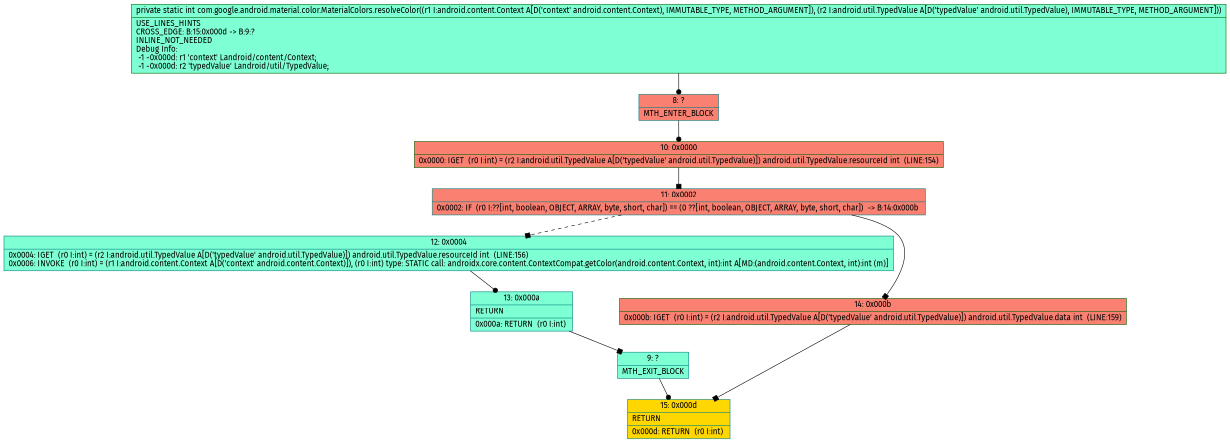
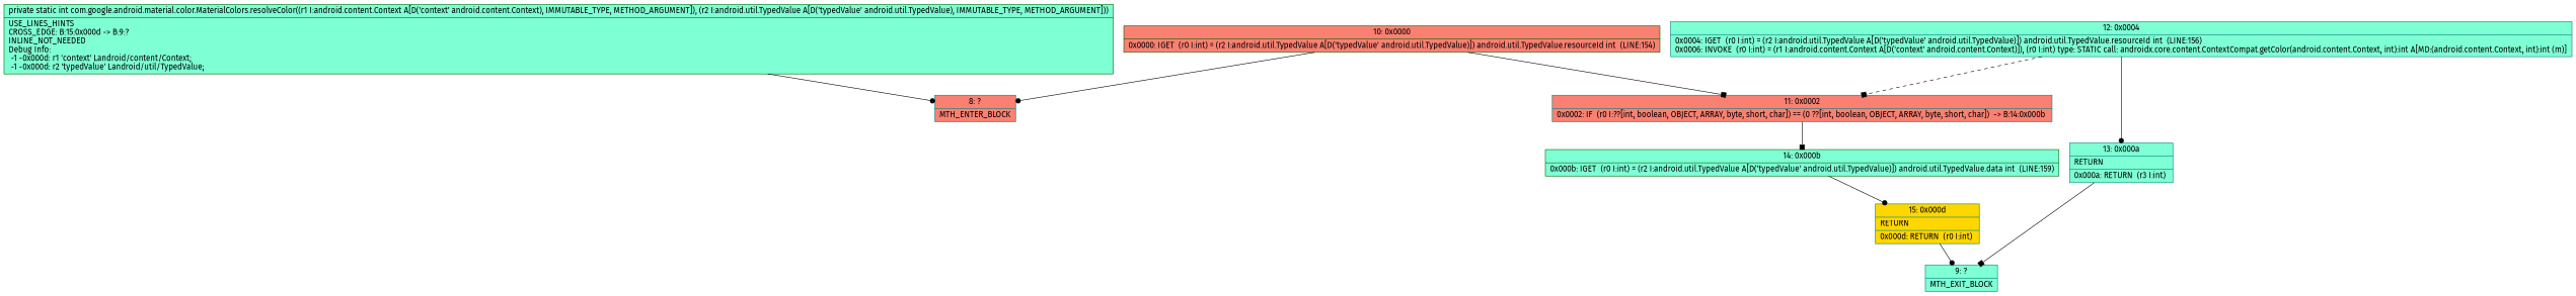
  digraph {
    fontname="Fira Sans"
    node [color=teal fillcolor=aquamarine fontname="Fira Sans" shape=record style=filled]
    edge [arrowhead=box fontname="Fira Sans"]
    n1 [fillcolor=salmon label="{8\:\ ?|MTH_ENTER_BLOCK\l}"]
    n2 [color=darkgreen fillcolor=salmon label="{10\:\ 0x0000|0x0000: IGET  (r0 I:int) = (r2 I:android.util.TypedValue A[D('typedValue' android.util.TypedValue)]) android.util.TypedValue.resourceId int  (LINE:154)\l}"]
    n3 [fillcolor=salmon label="{11\:\ 0x0002|0x0002: IF  (r0 I:??[int, boolean, OBJECT, ARRAY, byte, short, char]) == (0 ??[int, boolean, OBJECT, ARRAY, byte, short, char])  \-\> B:14:0x000b \l}"]
    n4 [label="{12\:\ 0x0004|0x0004: IGET  (r0 I:int) = (r2 I:android.util.TypedValue A[D('typedValue' android.util.TypedValue)]) android.util.TypedValue.resourceId int  (LINE:156)\l0x0006: INVOKE  (r0 I:int) = (r1 I:android.content.Context A[D('context' android.content.Context)]), (r0 I:int) type: STATIC call: androidx.core.content.ContextCompat.getColor(android.content.Context, int):int A[MD:(android.content.Context, int):int (m)]\l}"]
-   n5 [color=darkgreen fillcolor=salmon label="{14\:\ 0x000b|0x000b: IGET  (r0 I:int) = (r2 I:android.util.TypedValue A[D('typedValue' android.util.TypedValue)]) android.util.TypedValue.data int  (LINE:159)\l}"]
-   n6 [label="{13\:\ 0x000a|RETURN\l|0x000a: RETURN  (r0 I:int) \l}"]
+   n5 [color=darkgreen label="{14\:\ 0x000b|0x000b: IGET  (r0 I:int) = (r2 I:android.util.TypedValue A[D('typedValue' android.util.TypedValue)]) android.util.TypedValue.data int  (LINE:159)\l}"]
+   n6 [label="{13\:\ 0x000a|RETURN\l|0x000a: RETURN  (r3 I:int) \l}"]
    n7 [fillcolor=gold label="{15\:\ 0x000d|RETURN\l|0x000d: RETURN  (r0 I:int) \l}"]
    n8 [label="{9\:\ ?|MTH_EXIT_BLOCK\l}"]
    n9 [color=darkgreen label="{private static int com.google.android.material.color.MaterialColors.resolveColor((r1 I:android.content.Context A[D('context' android.content.Context), IMMUTABLE_TYPE, METHOD_ARGUMENT]), (r2 I:android.util.TypedValue A[D('typedValue' android.util.TypedValue), IMMUTABLE_TYPE, METHOD_ARGUMENT]))  | USE_LINES_HINTS\lCROSS_EDGE: B:15:0x000d \-\> B:9:?\lINLINE_NOT_NEEDED\lDebug Info:\l  \-1 \-0x000d: r1 'context' Landroid\/content\/Context;\l  \-1 \-0x000d: r2 'typedValue' Landroid\/util\/TypedValue;\l}"]
-   n1 -> n2 [arrowhead=dot]
+   n2 -> n1 [arrowhead=dot]
    n2 -> n3
-   n3 -> n4 [style=dashed]
+   n4 -> n3 [style=dashed]
    n3 -> n5
    n4 -> n6 [arrowhead=dot]
-   n5 -> n7
+   n5 -> n7 [arrowhead=dot]
    n6 -> n8
-   n8 -> n7 [arrowhead=dot]
+   n7 -> n8 [arrowhead=dot]
    n9 -> n1 [arrowhead=dot]
  }
